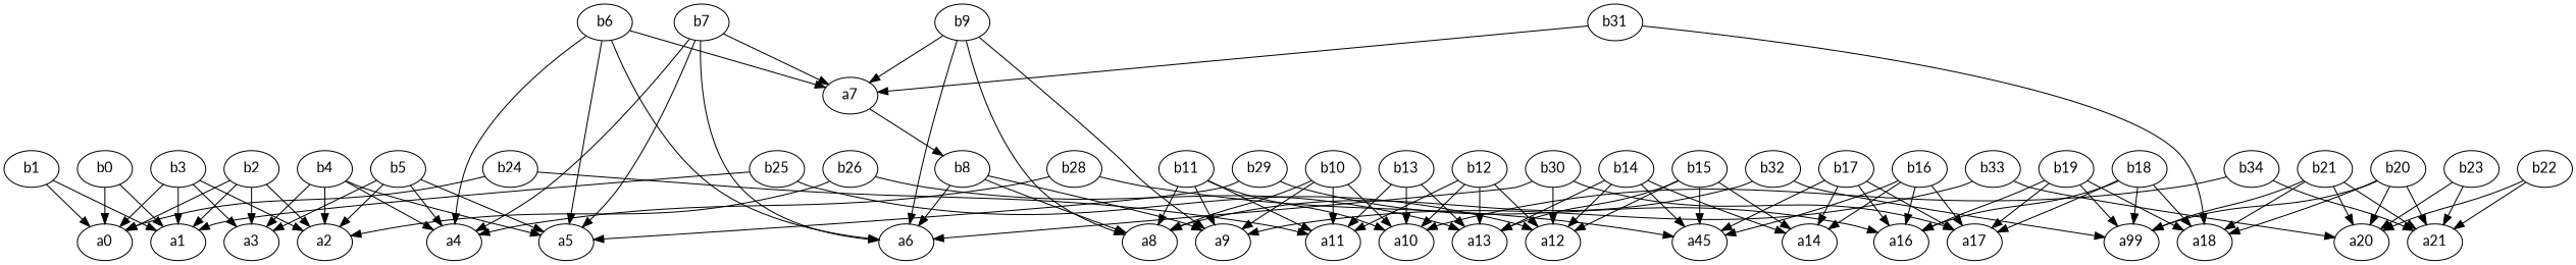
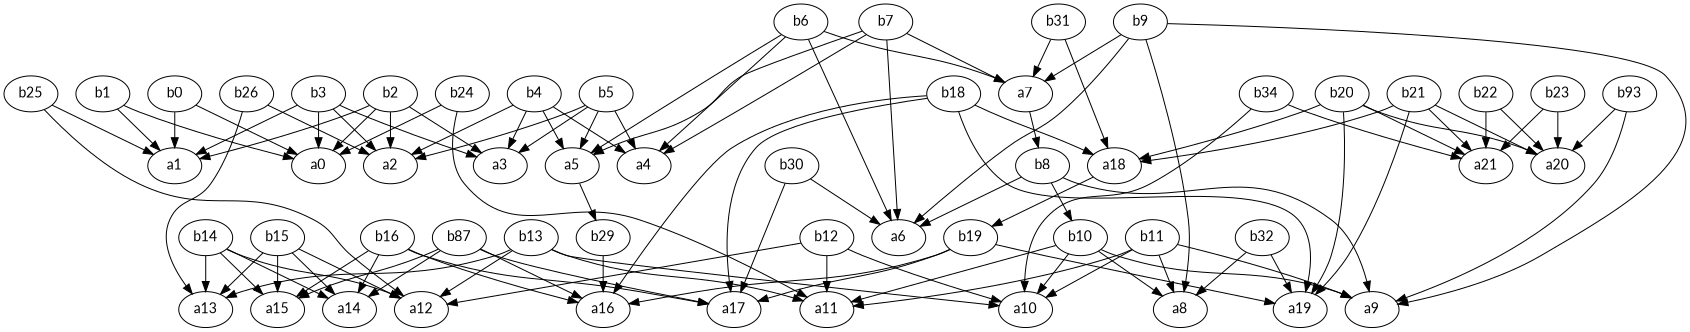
  digraph {
    fontname=Lato
    node [fontname=Lato]
    edge [fontname=Lato]
    b0
    a0
    a1
    b1
    b2
    a2
    a3
    b3
    b4
    a4
    a5
    b5
    b6
    a6
    a7
    b8
    b7
    a8
    a9
    b9
    b10
    a10
    a11
    b11
    b12
    a12
    a13
    b13
    b14
    a14
-   a15 [label=a45]
+   a15
    b15
    b16
    a16
    a17
-   b17
+   b17 [label=b87]
    b18
    a18
-   a19 [label=a99]
+   a19
    b19
    b20
    a20
    a21
    b21
    b22
    b23
    b24
    b25
    b26
-   b28
    b29
    b30
    b31
    b32
-   b33
+   b33 [label=b93]
    b34
    b0 -> a0
    b0 -> a1
    b1 -> a0
    b1 -> a1
    b2 -> a0
    b2 -> a1
    b2 -> a2
    b2 -> a3
    b3 -> a0
    b3 -> a1
    b3 -> a2
    b3 -> a3
    b4 -> a2
    b4 -> a3
    b4 -> a4
    b4 -> a5
    b5 -> a2
    b5 -> a3
    b5 -> a4
    b5 -> a5
    b6 -> a4
    b6 -> a5
    b6 -> a6
    b6 -> a7
    a7 -> b8
    b8 -> a6
-   b8 -> a8
+   b8 -> b10
    b8 -> a9
    b7 -> a4
    b7 -> a5
    b7 -> a6
    b7 -> a7
    b9 -> a6
    b9 -> a7
    b9 -> a8
    b9 -> a9
    b10 -> a8
    b10 -> a9
    b10 -> a10
    b10 -> a11
    b11 -> a8
    b11 -> a9
    b11 -> a10
    b11 -> a11
    b12 -> a10
    b12 -> a11
    b12 -> a12
-   b12 -> a13
    b13 -> a10
    b13 -> a11
-   b30 -> a12
+   b13 -> a12
    b13 -> a13
    b14 -> a12
    b14 -> a13
    b14 -> a14
    b14 -> a15
    b15 -> a12
    b15 -> a13
    b15 -> a14
    b15 -> a15
    b16 -> a14
    b16 -> a15
    b16 -> a16
    b16 -> a17
    b17 -> a14
    b17 -> a15
    b17 -> a16
    b17 -> a17
    b18 -> a16
    b18 -> a17
    b18 -> a18
    b18 -> a19
    b19 -> a16
    b19 -> a17
-   b19 -> a18
+   a18 -> b19
    b19 -> a19
    b20 -> a18
    b20 -> a19
    b20 -> a20
    b20 -> a21
    b21 -> a18
    b21 -> a19
    b21 -> a20
    b21 -> a21
    b22 -> a20
    b22 -> a21
    b23 -> a20
    b23 -> a21
    b24 -> a0
    b24 -> a11
    b25 -> a1
    b25 -> a12
    b26 -> a2
    b26 -> a13
-   b28 -> a4
-   b28 -> a15
-   b29 -> a5
+   a5 -> b29
    b29 -> a16
    b30 -> a6
    b30 -> a17
    b31 -> a7
    b31 -> a18
    b32 -> a8
    b32 -> a19
    b33 -> a9
    b33 -> a20
    b34 -> a10
    b34 -> a21
  }
